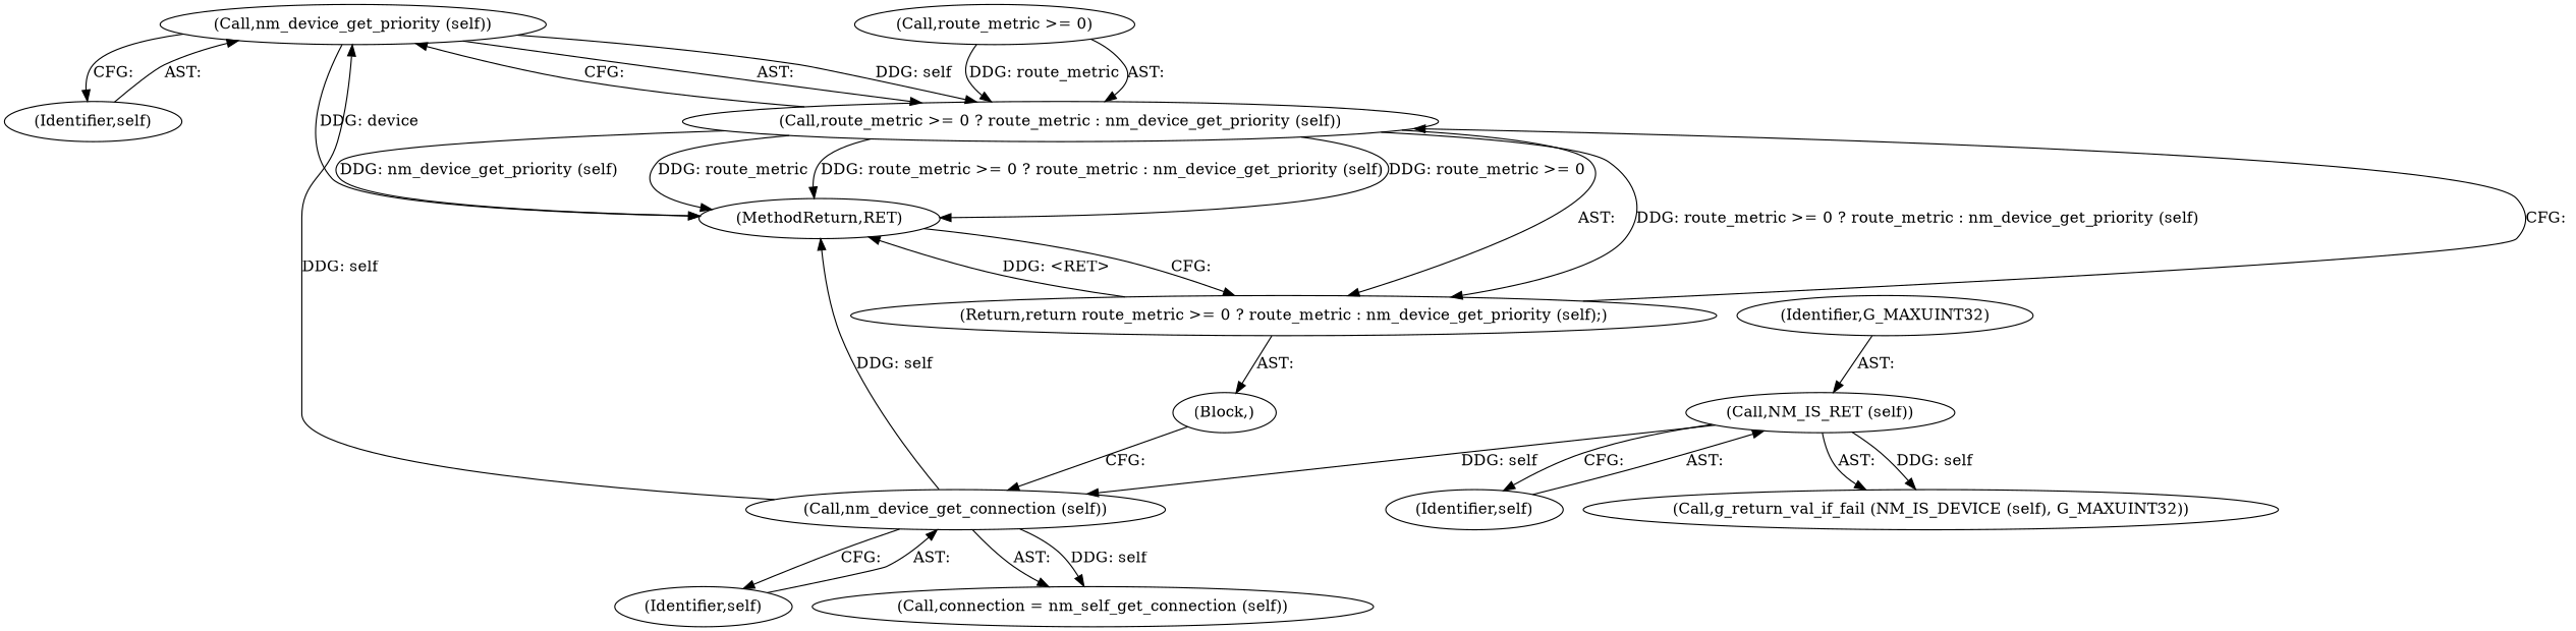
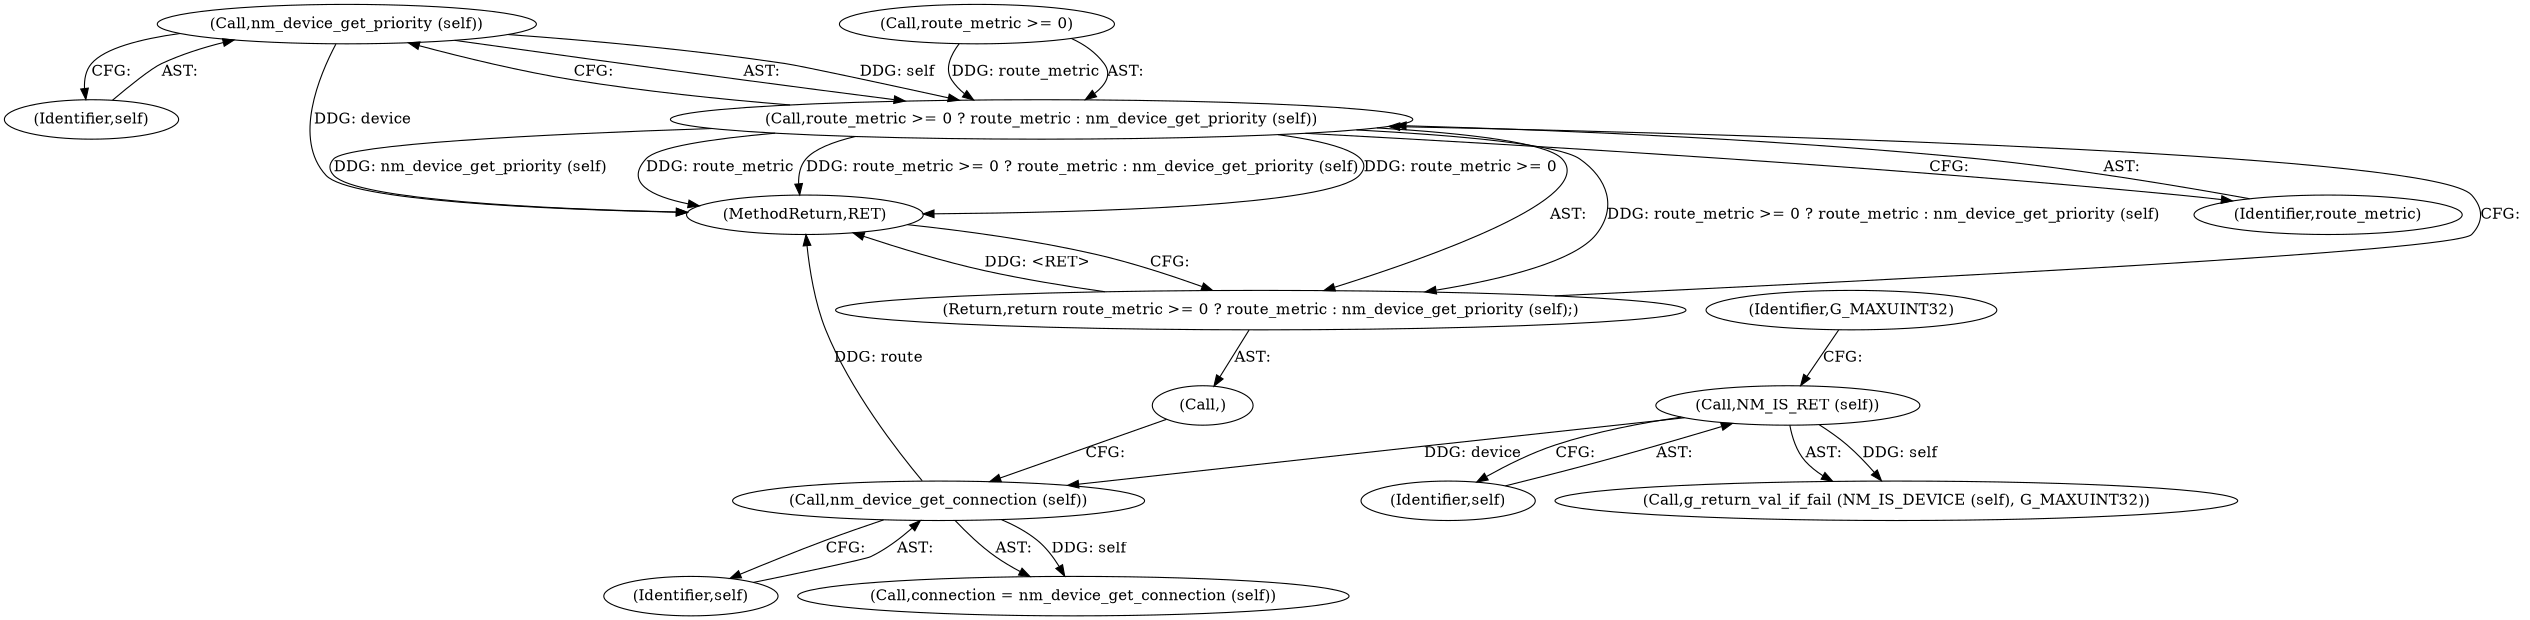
  digraph {
    n1 [label="(Call,nm_device_get_priority (self))"]
    n2 [label="(Call,route_metric >= 0 ? route_metric : nm_device_get_priority (self))"]
    n3 [label="(Identifier,self)"]
    n4 [label="(MethodReturn,RET)"]
    n5 [label="(Return,return route_metric >= 0 ? route_metric : nm_device_get_priority (self);)"]
+   n6 [label="(Identifier,route_metric)"]
    n7 [label="(Call,nm_device_get_connection (self))"]
    n8 [label="(Identifier,self)"]
-   n9 [label="(Call,connection = nm_self_get_connection (self))"]
+   n9 [label="(Call,connection = nm_device_get_connection (self))"]
    n10 [label="(Call,NM_IS_RET (self))"]
    n11 [label="(Call,g_return_val_if_fail (NM_IS_DEVICE (self), G_MAXUINT32))"]
    n12 [label="(Identifier,self)"]
-   n13 [label="(Block,)"]
+   n13 [label="(Call,)"]
    n14 [label="(Call,route_metric >= 0)"]
    n15 [label="(Identifier,G_MAXUINT32)"]
    n1 -> n2 [label="AST: "]
    n1 -> n2 [label="DDG: self"]
    n1 -> n3 [label="CFG: "]
    n1 -> n4 [label="DDG: device"]
    n2 -> n1 [label="CFG: "]
    n2 -> n4 [label="DDG: route_metric >= 0 ? route_metric : nm_device_get_priority (self)"]
    n2 -> n4 [label="DDG: route_metric >= 0"]
    n2 -> n4 [label="DDG: nm_device_get_priority (self)"]
    n2 -> n4 [label="DDG: route_metric"]
    n2 -> n5 [label="AST: "]
    n2 -> n5 [label="DDG: route_metric >= 0 ? route_metric : nm_device_get_priority (self)"]
+   n2 -> n6 [label="CFG: "]
    n3 -> n1 [label="AST: "]
    n4 -> n5 [label="CFG: "]
    n5 -> n2 [label="CFG: "]
    n5 -> n4 [label="DDG: <RET>"]
    n5 -> n13 [label="AST: "]
-   n7 -> n1 [label="DDG: self"]
-   n7 -> n4 [label="DDG: self"]
+   n6 -> n2 [label="AST: "]
+   n7 -> n4 [label="DDG: route"]
    n7 -> n8 [label="CFG: "]
    n7 -> n9 [label="AST: "]
    n7 -> n9 [label="DDG: self"]
    n8 -> n7 [label="AST: "]
-   n10 -> n7 [label="DDG: self"]
+   n10 -> n7 [label="DDG: device"]
    n10 -> n11 [label="AST: "]
    n10 -> n11 [label="DDG: self"]
    n10 -> n12 [label="CFG: "]
    n12 -> n10 [label="AST: "]
    n13 -> n7 [label="CFG: "]
    n14 -> n2 [label="AST: "]
    n14 -> n2 [label="DDG: route_metric"]
-   n15 -> n10 [label="AST: "]
+   n15 -> n10 [label="CFG: "]
  }
